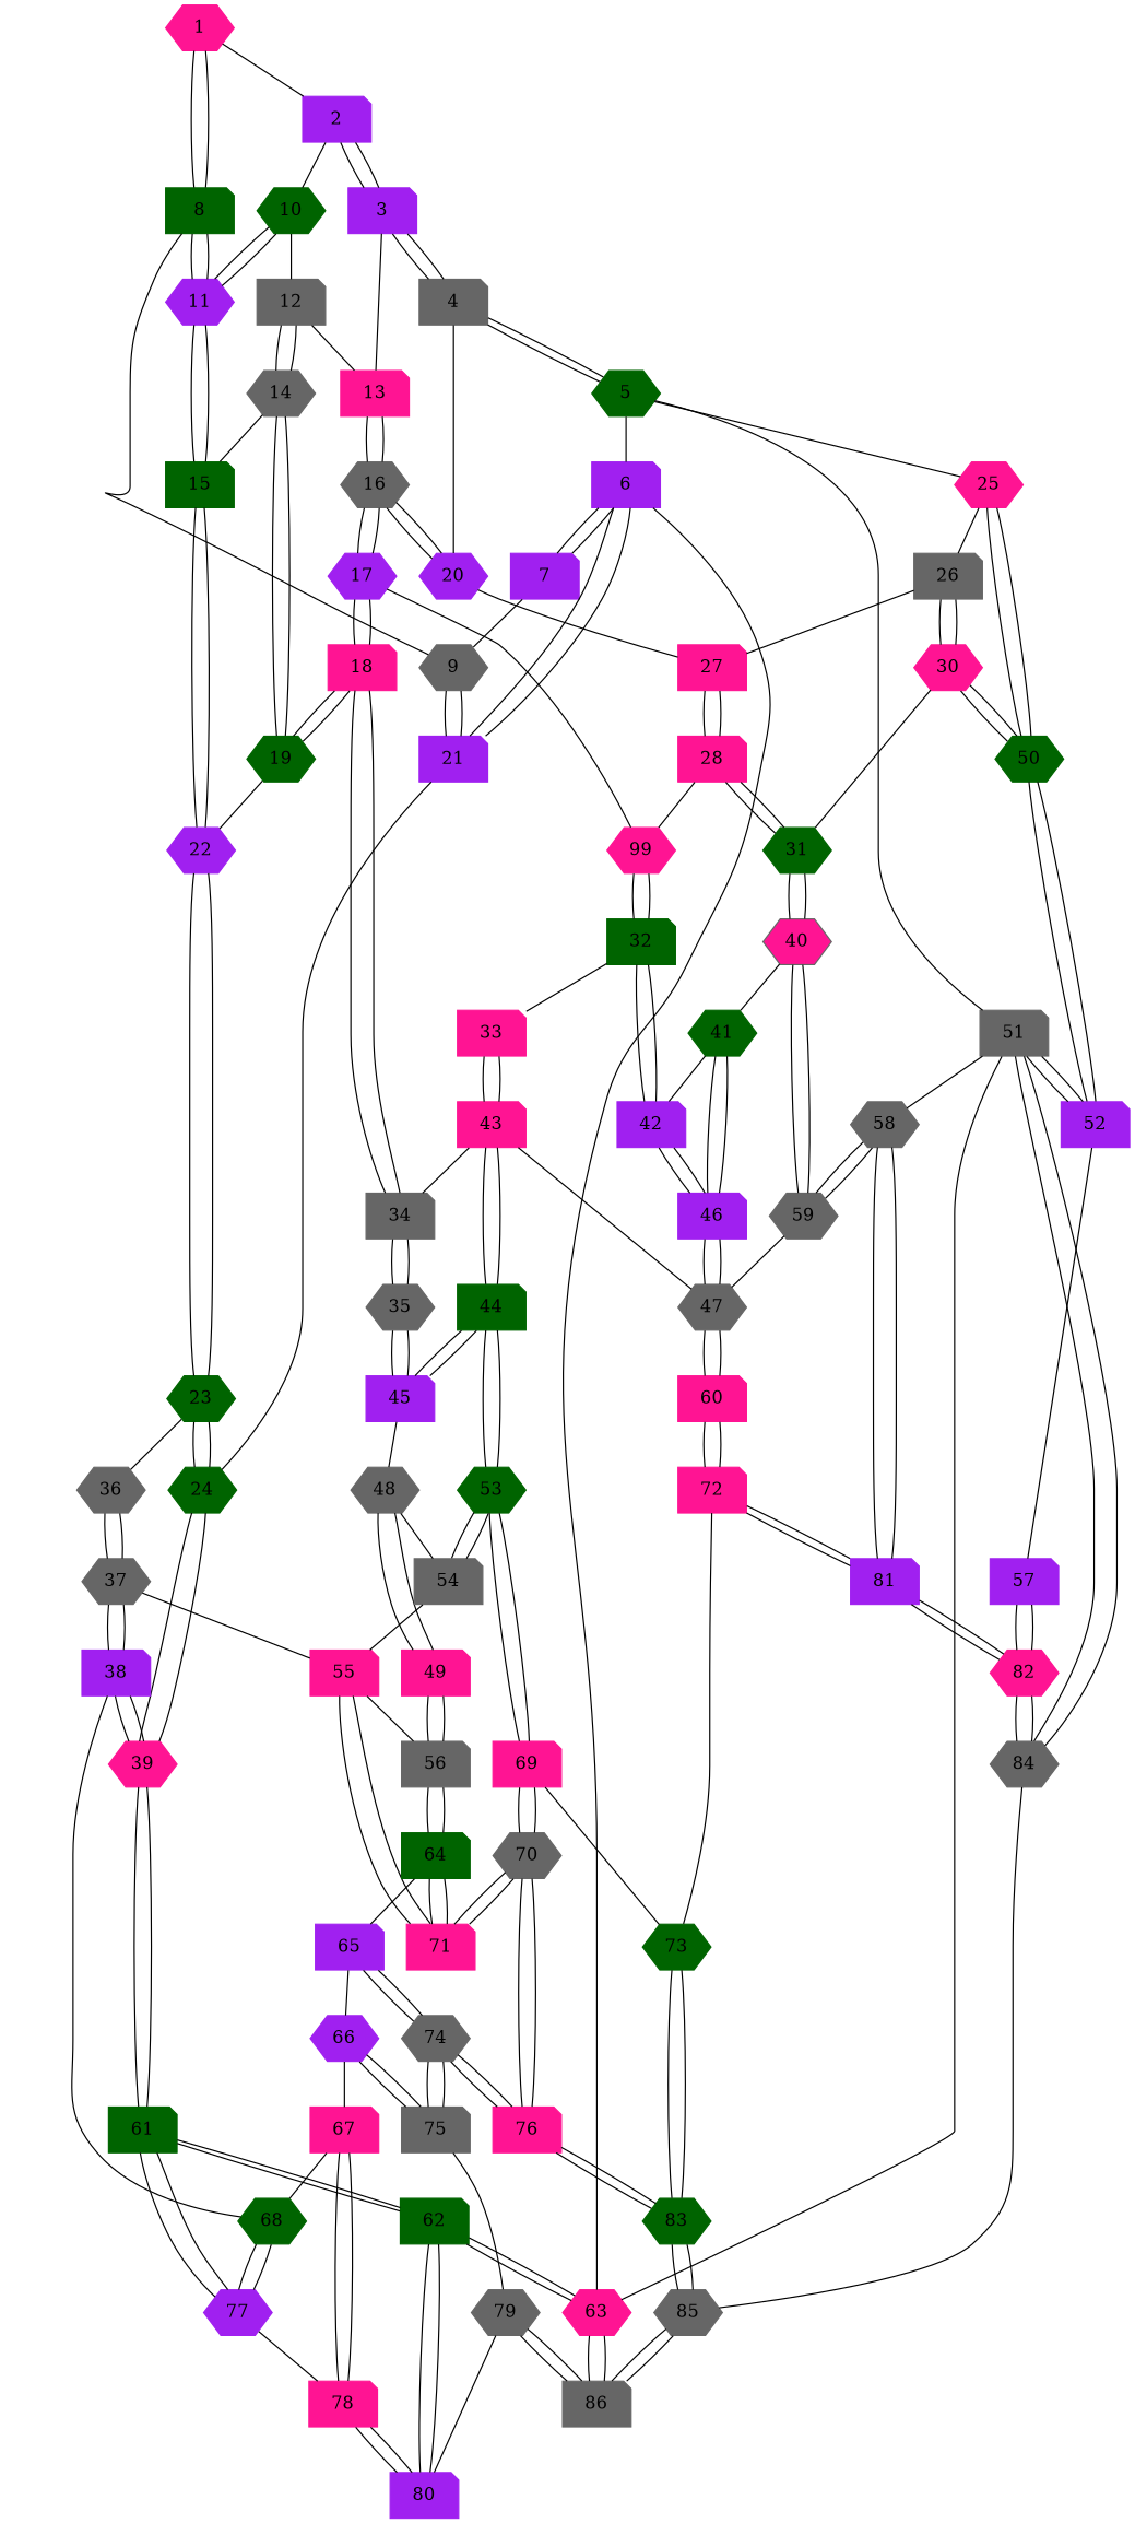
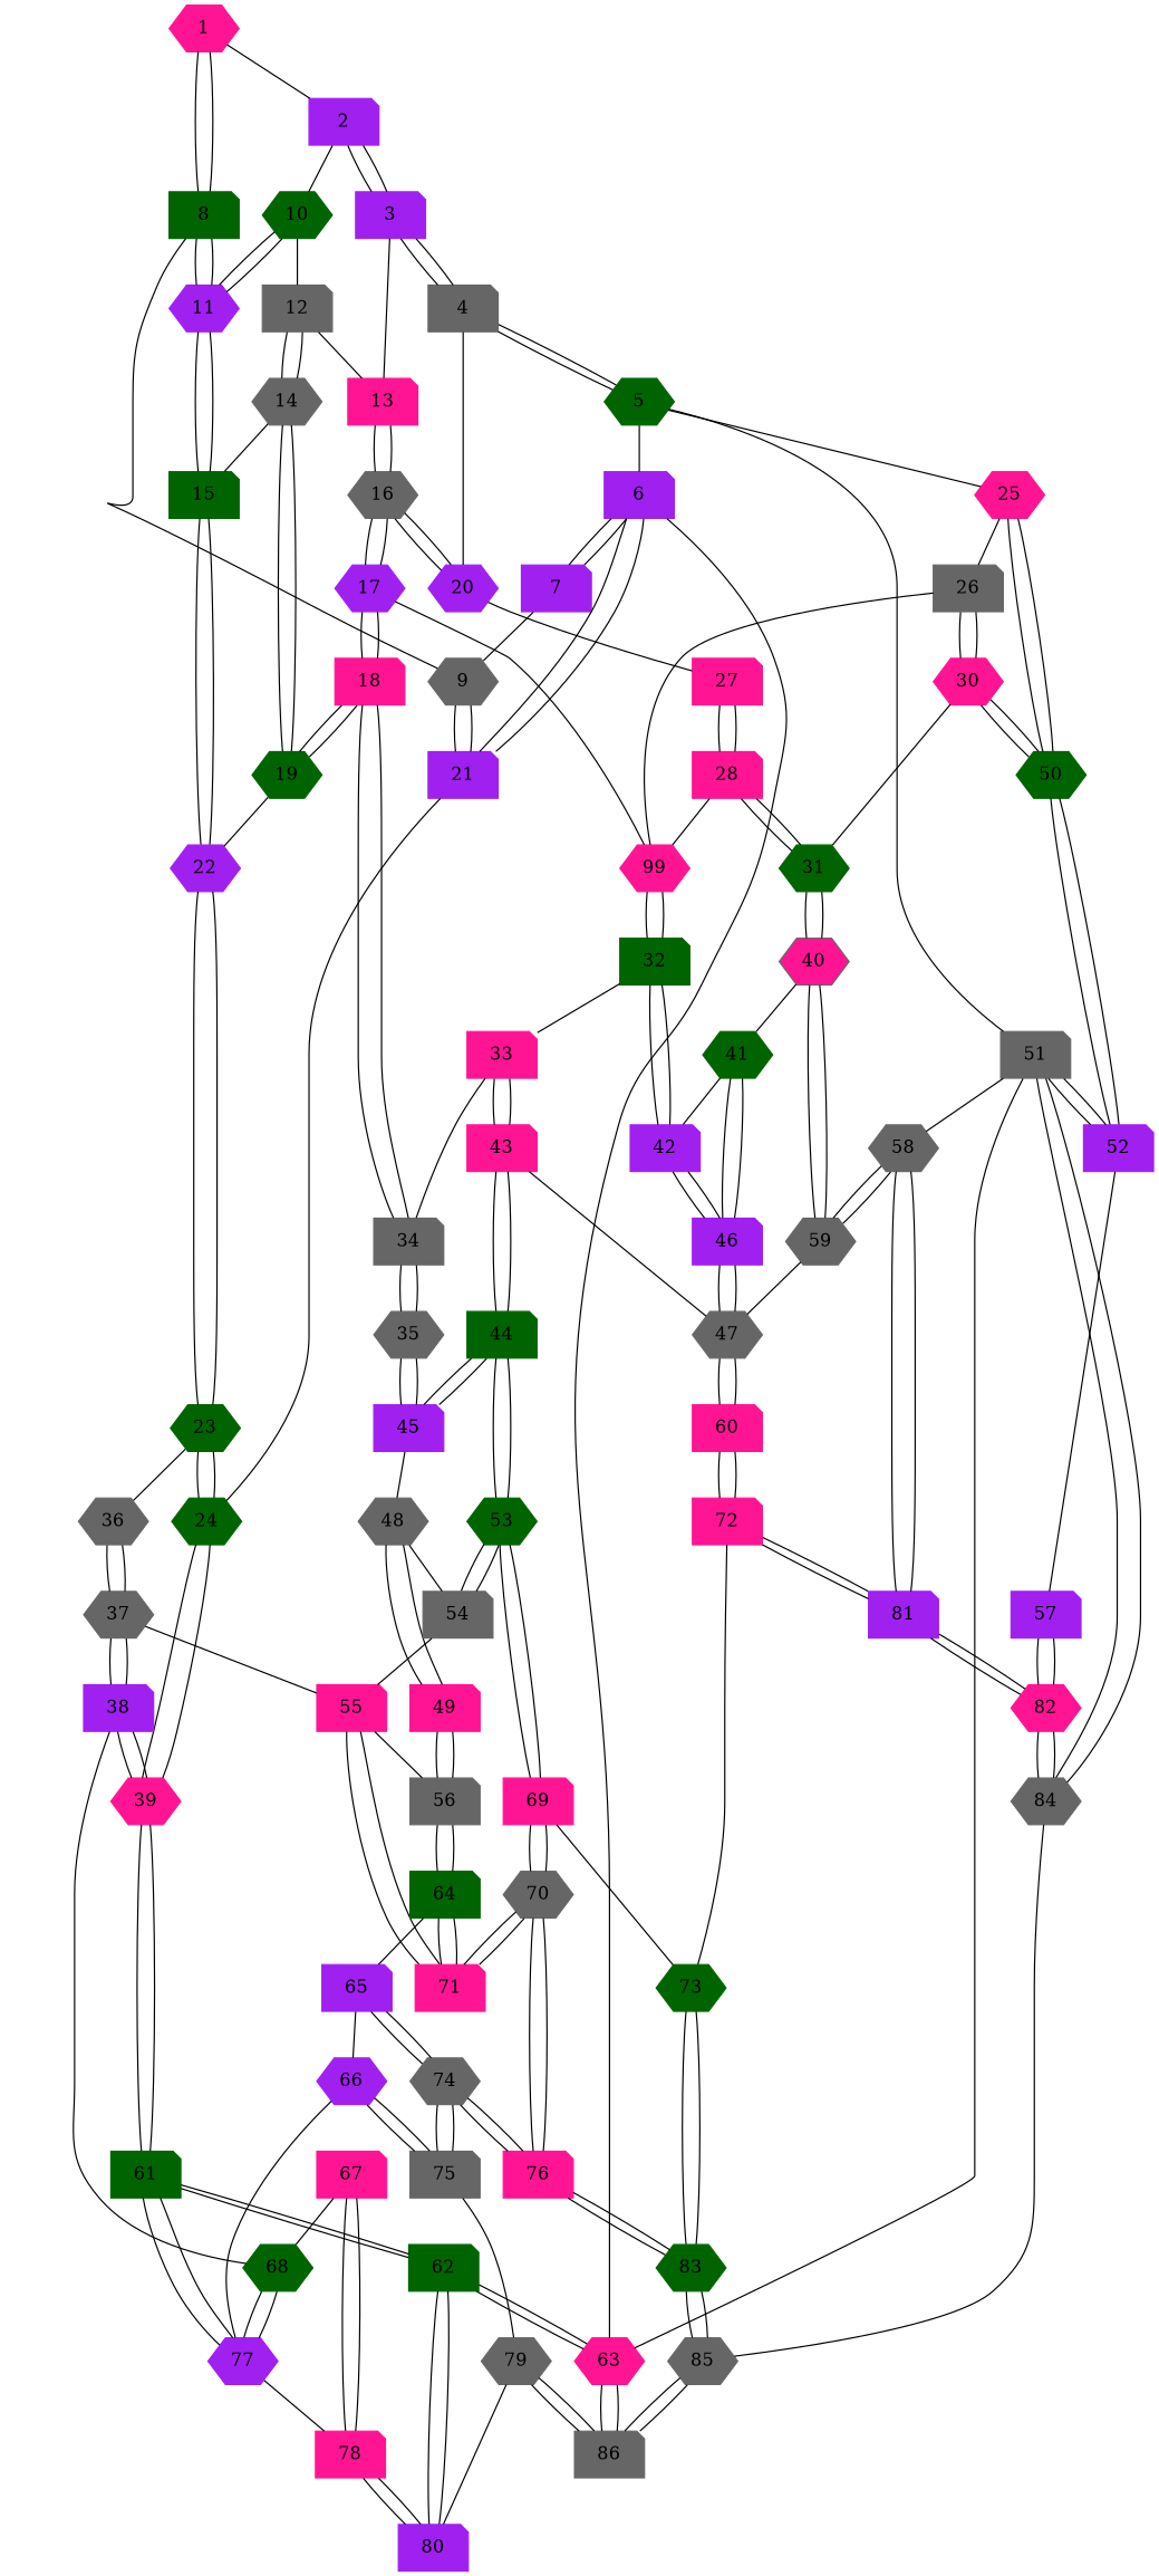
  graph {
    node [color=gray40 shape=note style=filled]
    1 [color=deeppink shape=hexagon]
    2 [color=purple]
    8 [color=darkgreen]
    3 [color=purple]
    10 [color=darkgreen shape=hexagon]
    9 [shape=hexagon]
    11 [color=purple shape=hexagon]
    4
    13 [color=deeppink]
    12
    5 [color=darkgreen shape=hexagon]
    20 [color=purple shape=hexagon]
    16 [shape=hexagon]
    6 [color=purple]
    25 [color=deeppink shape=hexagon]
    51
    27 [color=deeppink]
    7 [color=purple]
    21 [color=purple]
    63 [color=deeppink shape=hexagon]
    26
    50 [color=darkgreen shape=hexagon]
    52 [color=purple]
    84 [shape=hexagon]
    58 [shape=hexagon]
    24 [color=darkgreen shape=hexagon]
    86
    15 [color=darkgreen]
    14 [shape=hexagon]
    22 [color=purple shape=hexagon]
    19 [color=darkgreen shape=hexagon]
    17 [color=purple shape=hexagon]
    23 [color=darkgreen shape=hexagon]
    18 [color=deeppink]
    n35 [color=deeppink label=99 shape=hexagon]
    34
    32 [color=darkgreen]
    35 [shape=hexagon]
    28 [color=deeppink]
    39 [color=deeppink shape=hexagon]
    36 [shape=hexagon]
    37 [shape=hexagon]
    61 [color=darkgreen]
    30 [color=deeppink shape=hexagon]
    31 [color=darkgreen shape=hexagon]
    40 [fillcolor=deeppink shape=hexagon]
    33 [color=deeppink]
    42 [color=purple]
    41 [color=darkgreen shape=hexagon]
    59 [shape=hexagon]
    43 [color=deeppink]
    46 [color=purple]
    44 [color=darkgreen]
    47 [shape=hexagon]
    45 [color=purple]
    48 [shape=hexagon]
    38 [color=purple]
    55 [color=deeppink]
    68 [color=darkgreen shape=hexagon]
    49 [color=deeppink]
    56
    77 [color=purple shape=hexagon]
    62 [color=darkgreen]
    53 [color=darkgreen shape=hexagon]
    60 [color=deeppink]
    54
    69 [color=deeppink]
    72 [color=deeppink]
    64 [color=darkgreen]
    57 [color=purple]
    85 [shape=hexagon]
    82 [color=deeppink shape=hexagon]
    70 [shape=hexagon]
    73 [color=darkgreen shape=hexagon]
    71 [color=deeppink]
    65 [color=purple]
    81 [color=purple]
    80 [color=purple]
    78 [color=deeppink]
    66 [color=purple shape=hexagon]
    74 [shape=hexagon]
    67 [color=deeppink]
    75
    76 [color=deeppink]
    79 [shape=hexagon]
    83 [color=darkgreen shape=hexagon]
    1 -- 2
    1 -- 8
    1 -- 8
    2 -- 3
    2 -- 3
    2 -- 10
    8 -- 9
    8 -- 11
    8 -- 11
    3 -- 4
    3 -- 4
    3 -- 13
    10 -- 11
    10 -- 11
    10 -- 12
    9 -- 21
    9 -- 21
    11 -- 15
    11 -- 15
    4 -- 5
    4 -- 5
    4 -- 20
    13 -- 16
    13 -- 16
    12 -- 13
    12 -- 14
    12 -- 14
    5 -- 6
    5 -- 25
    5 -- 51
    20 -- 27
    16 -- 20
    16 -- 20
    16 -- 17
    16 -- 17
    6 -- 7
    6 -- 7
    6 -- 21
    6 -- 21
    6 -- 63
    25 -- 26
    25 -- 50
    25 -- 50
    51 -- 63
    51 -- 52
    51 -- 52
    51 -- 84
    51 -- 84
    51 -- 58
    27 -- 28
    27 -- 28
    7 -- 9
    21 -- 24
    63 -- 86
    63 -- 86
-   26 -- 27
+   26 -- n35
    26 -- 30
    26 -- 30
    50 -- 52
    50 -- 52
    52 -- 57
    84 -- 85
    58 -- 59
    58 -- 59
    58 -- 81
    58 -- 81
    24 -- 39
    24 -- 39
    15 -- 22
    15 -- 22
    14 -- 15
    14 -- 19
    14 -- 19
    22 -- 23
    22 -- 23
    19 -- 22
    17 -- 18
    17 -- 18
    17 -- n35
    23 -- 24
    23 -- 24
    23 -- 36
    18 -- 19
    18 -- 19
    18 -- 34
    18 -- 34
    n35 -- 32
    n35 -- 32
    34 -- 35
    34 -- 35
    32 -- 33
    32 -- 42
    32 -- 42
    35 -- 45
    35 -- 45
    28 -- n35
    28 -- 31
    28 -- 31
    39 -- 61
    39 -- 61
    36 -- 37
    36 -- 37
    37 -- 38
    37 -- 38
    37 -- 55
    61 -- 77
    61 -- 77
    61 -- 62
    61 -- 62
    30 -- 50
    30 -- 50
    30 -- 31
    31 -- 40
    31 -- 40
    40 -- 41
    40 -- 59
    40 -- 59
-   43 -- 34
+   33 -- 34
    33 -- 43
    33 -- 43
    42 -- 46
    42 -- 46
    41 -- 42
    41 -- 46
    41 -- 46
    59 -- 47
    43 -- 44
    43 -- 44
    43 -- 47
    46 -- 47
    46 -- 47
    44 -- 45
    44 -- 45
    44 -- 53
    44 -- 53
    47 -- 60
    47 -- 60
    45 -- 48
    48 -- 49
    48 -- 49
    48 -- 54
    38 -- 39
    38 -- 39
    38 -- 68
    55 -- 56
    55 -- 71
    55 -- 71
    68 -- 77
    68 -- 77
    49 -- 56
    49 -- 56
    56 -- 64
    56 -- 64
    77 -- 78
    62 -- 63
    62 -- 63
    62 -- 80
    62 -- 80
    53 -- 54
    53 -- 54
    53 -- 69
    53 -- 69
    60 -- 72
    60 -- 72
    54 -- 55
    69 -- 70
    69 -- 70
    69 -- 73
    72 -- 73
    72 -- 81
    72 -- 81
    64 -- 71
    64 -- 71
    64 -- 65
    57 -- 82
    57 -- 82
    85 -- 86
    85 -- 86
    82 -- 84
    82 -- 84
    70 -- 71
    70 -- 71
    70 -- 76
    70 -- 76
    73 -- 83
    73 -- 83
    65 -- 66
    65 -- 74
    65 -- 74
    81 -- 82
    81 -- 82
    78 -- 80
    78 -- 80
-   66 -- 67
+   66 -- 77
    66 -- 75
    66 -- 75
    74 -- 75
    74 -- 75
    74 -- 76
    74 -- 76
    67 -- 68
    67 -- 78
    67 -- 78
    75 -- 79
    76 -- 83
    76 -- 83
    79 -- 86
    79 -- 86
    79 -- 80
    83 -- 85
    83 -- 85
  }
